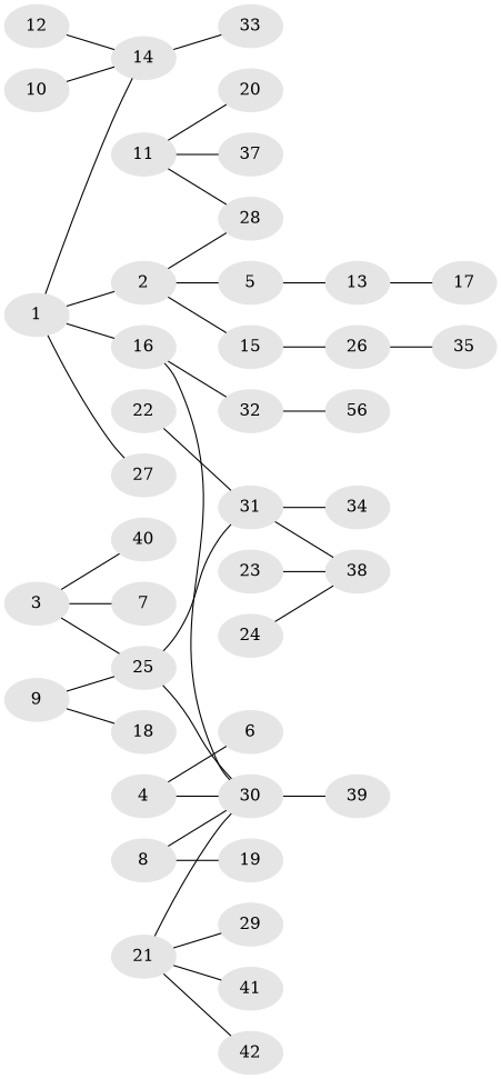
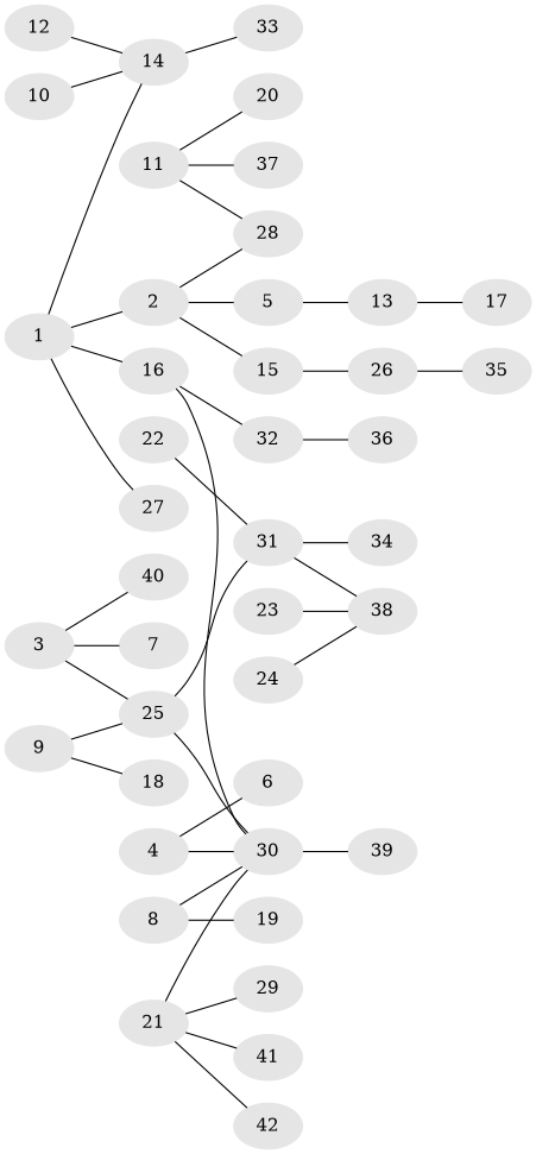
  graph {
    rankdir=LR
    node [color=gray90 style=filled]
    edge [weight=1.0]
    1
    2
    14
    16
    27
    5
    15
    28
    33
    30
    32
    13
    26
    3
    7
    25
    40
    31
    4
    6
    39
    17
    8
    19
    9
    18
    10
    11
    20
    37
    12
    35
-   36 [label=56]
+   36
    21
    29
    41
    42
    22
    38
    34
    23
    24
    1 -- 2
    1 -- 14
    1 -- 16
    1 -- 27
    2 -- 5
    2 -- 15
    2 -- 28
    14 -- 33
    16 -- 30
    16 -- 32
    5 -- 13
    15 -- 26
    30 -- 39
    32 -- 36
    13 -- 17
    26 -- 35
    3 -- 7
    3 -- 25
    3 -- 40
    25 -- 30
    25 -- 31
    31 -- 38
    31 -- 34
    4 -- 30
    4 -- 6
    8 -- 30
    8 -- 19
    9 -- 25
    9 -- 18
    10 -- 14
    11 -- 28
    11 -- 20
    11 -- 37
    12 -- 14
    21 -- 30
    21 -- 29
    21 -- 41
    21 -- 42
    22 -- 31
    23 -- 38
    24 -- 38
  }
